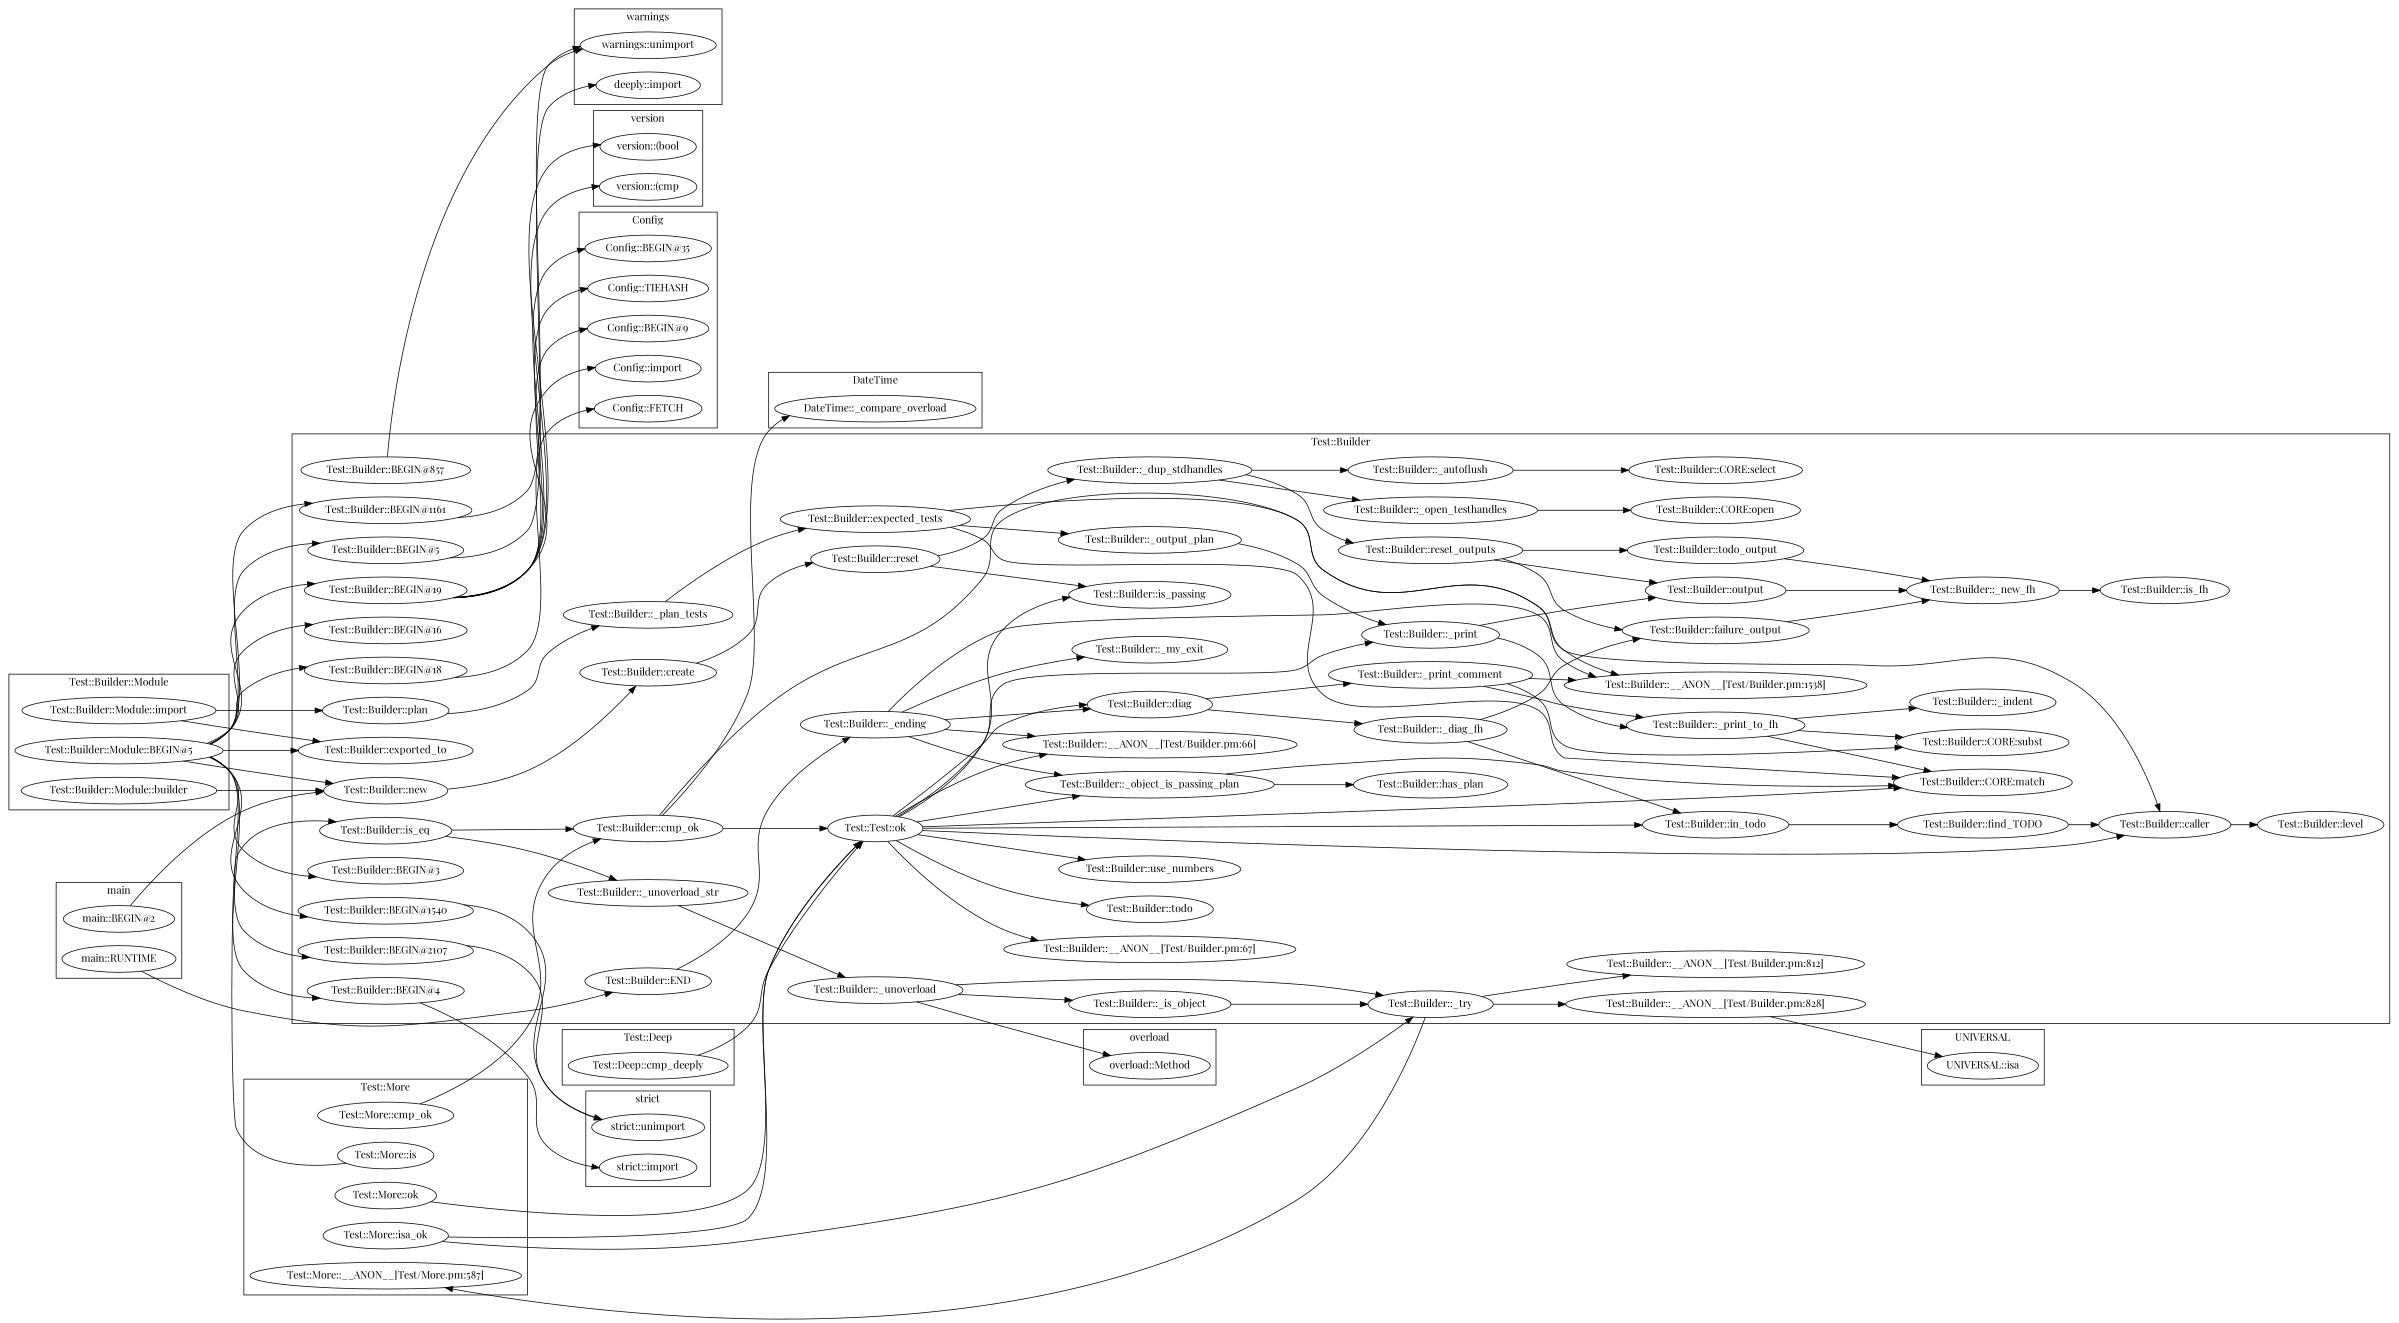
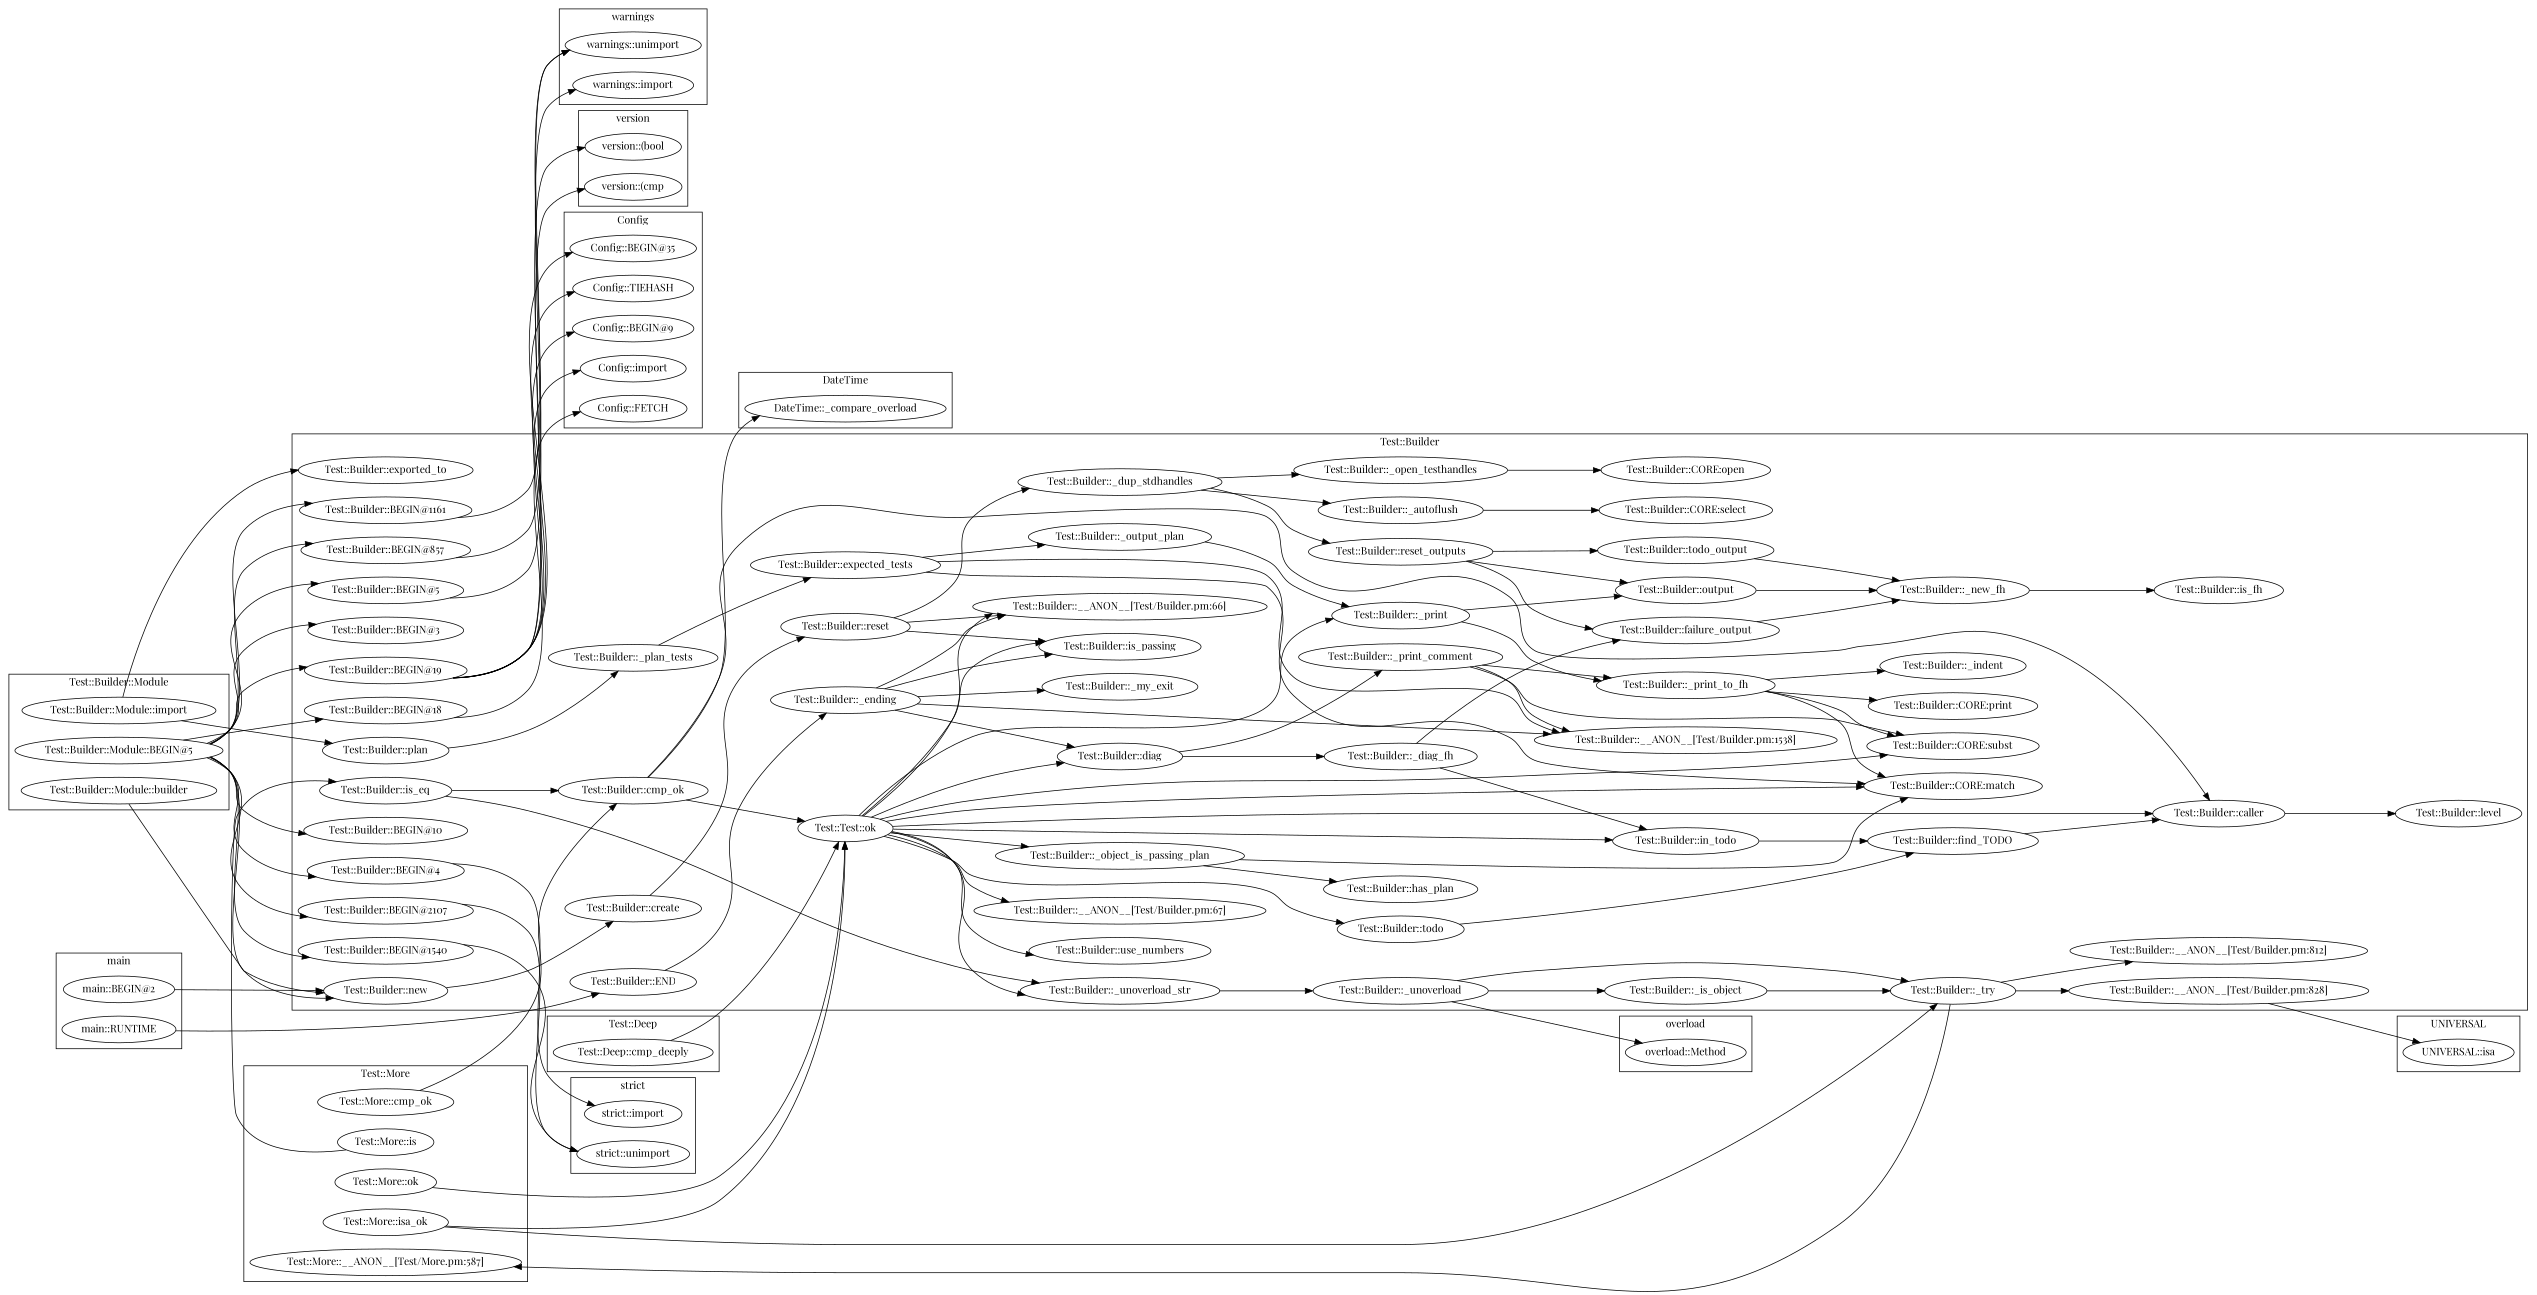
  digraph {
    fontname="Playfair Display"
    rankdir=LR
    node [fontname="Playfair Display"]
    edge [fontname="Playfair Display"]
    "Config::BEGIN@35"
    "Config::TIEHASH"
    "Config::BEGIN@9"
    "Config::import"
    "Config::FETCH"
    "warnings::unimport"
-   "warnings::import" [label="deeply::import"]
+   "warnings::import"
    "version::(bool"
    "version::(cmp"
    "Test::Builder::in_todo"
    "Test::Builder::use_numbers"
    "Test::Builder::failure_output"
    "Test::Builder::__ANON__[Test/Builder.pm:812]"
    "Test::Builder::__ANON__[Test/Builder.pm:67]"
    "Test::Builder::CORE:match"
    "Test::Builder::is_passing"
    "Test::Builder::BEGIN@1540"
    "Test::Builder::CORE:subst"
    "Test::Builder::is_eq"
    "Test::Builder::__ANON__[Test/Builder.pm:828]"
    "Test::Builder::BEGIN@3"
    "Test::Builder::reset_outputs"
    "Test::Builder::todo_output"
    "Test::Builder::create"
    "Test::Builder::CORE:select"
    "Test::Builder::_print"
    "Test::Builder::cmp_ok"
    "Test::Builder::_ending"
    "Test::Builder::_output_plan"
    "Test::Builder::new"
    "Test::Builder::_print_comment"
    "Test::Builder::diag"
    "Test::Builder::BEGIN@1161"
    "Test::Builder::_autoflush"
    "Test::Builder::_plan_tests"
    "Test::Builder::plan"
    n37 [label="Test::Builder::_object_is_passing_plan"]
    "Test::Builder::expected_tests"
    "Test::Builder::_open_testhandles"
    "Test::Builder::BEGIN@2107"
    "Test::Builder::todo"
    "Test::Builder::_dup_stdhandles"
    "Test::Builder::__ANON__[Test/Builder.pm:66]"
    "Test::Builder::BEGIN@4"
    "Test::Builder::caller"
    "Test::Builder::_indent"
    "Test::Builder::output"
    "Test::Builder::BEGIN@5"
-   "Test::Builder::BEGIN@10" [label="Test::Builder::BEGIN@16"]
+   "Test::Builder::BEGIN@10"
    "Test::Builder::__ANON__[Test/Builder.pm:1538]"
    "Test::Builder::reset"
    "Test::Builder::_try"
    "Test::Builder::_unoverload"
    "Test::Builder::level"
    "Test::Builder::BEGIN@19"
    "Test::Builder::is_fh"
+   "Test::Builder::CORE:print"
    "Test::Builder::BEGIN@857"
    "Test::Builder::find_TODO"
    "Test::Builder::_my_exit"
    "Test::Builder::_diag_fh"
    "Test::Builder::BEGIN@18"
    "Test::Builder::_print_to_fh"
    "Test::Builder::END"
    n65 [label="Test::Test::ok"]
    "Test::Builder::CORE:open"
    "Test::Builder::has_plan"
    "Test::Builder::_new_fh"
    "Test::Builder::_is_object"
    "Test::Builder::_unoverload_str"
    "Test::Builder::exported_to"
    "Test::More::isa_ok"
    "Test::More::is"
    "Test::More::cmp_ok"
    "Test::More::__ANON__[Test/More.pm:587]"
    "Test::More::ok"
    "UNIVERSAL::isa"
    "Test::Deep::cmp_deeply"
    "overload::Method"
    "strict::import"
    "strict::unimport"
    "DateTime::_compare_overload"
    "main::BEGIN@2"
    "main::RUNTIME"
    "Test::Builder::Module::builder"
    "Test::Builder::Module::BEGIN@5"
    "Test::Builder::Module::import"
    subgraph cluster_1 {
      label=Config
      "Config::BEGIN@35"
      "Config::TIEHASH"
      "Config::BEGIN@9"
      "Config::import"
      "Config::FETCH"
    }
    subgraph cluster_2 {
      label=warnings
      "warnings::unimport"
      "warnings::import"
    }
    subgraph cluster_3 {
      label=version
      "version::(bool"
      "version::(cmp"
    }
    subgraph cluster_4 {
      label="Test::Builder"
      "Test::Builder::in_todo"
      "Test::Builder::use_numbers"
      "Test::Builder::failure_output"
      "Test::Builder::__ANON__[Test/Builder.pm:812]"
      "Test::Builder::__ANON__[Test/Builder.pm:67]"
      "Test::Builder::CORE:match"
      "Test::Builder::is_passing"
      "Test::Builder::BEGIN@1540"
      "Test::Builder::CORE:subst"
      "Test::Builder::is_eq"
      "Test::Builder::__ANON__[Test/Builder.pm:828]"
      "Test::Builder::BEGIN@3"
      "Test::Builder::reset_outputs"
      "Test::Builder::todo_output"
      "Test::Builder::create"
      "Test::Builder::CORE:select"
      "Test::Builder::_print"
      "Test::Builder::cmp_ok"
      "Test::Builder::_ending"
      "Test::Builder::_output_plan"
      "Test::Builder::new"
      "Test::Builder::_print_comment"
      "Test::Builder::diag"
      "Test::Builder::BEGIN@1161"
      "Test::Builder::_autoflush"
      "Test::Builder::_plan_tests"
      "Test::Builder::plan"
      n37
      "Test::Builder::expected_tests"
      "Test::Builder::_open_testhandles"
      "Test::Builder::BEGIN@2107"
      "Test::Builder::todo"
      "Test::Builder::_dup_stdhandles"
      "Test::Builder::__ANON__[Test/Builder.pm:66]"
      "Test::Builder::BEGIN@4"
      "Test::Builder::caller"
      "Test::Builder::_indent"
      "Test::Builder::output"
      "Test::Builder::BEGIN@5"
      "Test::Builder::BEGIN@10"
      "Test::Builder::__ANON__[Test/Builder.pm:1538]"
      "Test::Builder::reset"
      "Test::Builder::_try"
      "Test::Builder::_unoverload"
      "Test::Builder::level"
      "Test::Builder::BEGIN@19"
      "Test::Builder::is_fh"
+     "Test::Builder::CORE:print"
      "Test::Builder::BEGIN@857"
      "Test::Builder::find_TODO"
      "Test::Builder::_my_exit"
      "Test::Builder::_diag_fh"
      "Test::Builder::BEGIN@18"
      "Test::Builder::_print_to_fh"
      "Test::Builder::END"
      n65
      "Test::Builder::CORE:open"
      "Test::Builder::has_plan"
      "Test::Builder::_new_fh"
      "Test::Builder::_is_object"
      "Test::Builder::_unoverload_str"
      "Test::Builder::exported_to"
    }
    subgraph cluster_5 {
      label="Test::More"
      "Test::More::isa_ok"
      "Test::More::is"
      "Test::More::cmp_ok"
      "Test::More::__ANON__[Test/More.pm:587]"
      "Test::More::ok"
    }
    subgraph cluster_6 {
      label=UNIVERSAL
      "UNIVERSAL::isa"
    }
    subgraph cluster_7 {
      label="Test::Deep"
      "Test::Deep::cmp_deeply"
    }
    subgraph cluster_8 {
      label=overload
      "overload::Method"
    }
    subgraph cluster_9 {
      label="strict"
      "strict::import"
      "strict::unimport"
    }
    subgraph cluster_10 {
      label=DateTime
      "DateTime::_compare_overload"
    }
    subgraph cluster_11 {
      label=main
      "main::BEGIN@2"
      "main::RUNTIME"
    }
    subgraph cluster_12 {
      label="Test::Builder::Module"
      "Test::Builder::Module::builder"
      "Test::Builder::Module::BEGIN@5"
      "Test::Builder::Module::import"
    }
    "Test::Builder::in_todo" -> "Test::Builder::find_TODO"
    "Test::Builder::failure_output" -> "Test::Builder::_new_fh"
    "Test::Builder::BEGIN@1540" -> "strict::unimport"
    "Test::Builder::is_eq" -> "Test::Builder::cmp_ok"
    "Test::Builder::is_eq" -> "Test::Builder::_unoverload_str"
    "Test::Builder::__ANON__[Test/Builder.pm:828]" -> "UNIVERSAL::isa"
    "Test::Builder::reset_outputs" -> "Test::Builder::failure_output"
    "Test::Builder::reset_outputs" -> "Test::Builder::todo_output"
    "Test::Builder::reset_outputs" -> "Test::Builder::output"
    "Test::Builder::todo_output" -> "Test::Builder::_new_fh"
    "Test::Builder::create" -> "Test::Builder::reset"
    "Test::Builder::_print" -> "Test::Builder::output"
    "Test::Builder::_print" -> "Test::Builder::_print_to_fh"
    "Test::Builder::cmp_ok" -> "Test::Builder::caller"
    "Test::Builder::cmp_ok" -> n65
    "Test::Builder::cmp_ok" -> "DateTime::_compare_overload"
-   "Test::Builder::_ending" -> n37
+   "Test::Builder::_ending" -> "Test::Builder::is_passing"
    "Test::Builder::_ending" -> "Test::Builder::diag"
    "Test::Builder::_ending" -> "Test::Builder::__ANON__[Test/Builder.pm:66]"
    "Test::Builder::_ending" -> "Test::Builder::__ANON__[Test/Builder.pm:1538]"
    "Test::Builder::_ending" -> "Test::Builder::_my_exit"
    "Test::Builder::_output_plan" -> "Test::Builder::_print"
    "Test::Builder::new" -> "Test::Builder::create"
    "Test::Builder::_print_comment" -> "Test::Builder::CORE:subst"
    "Test::Builder::_print_comment" -> "Test::Builder::__ANON__[Test/Builder.pm:1538]"
    "Test::Builder::_print_comment" -> "Test::Builder::_print_to_fh"
    "Test::Builder::diag" -> "Test::Builder::_print_comment"
    "Test::Builder::diag" -> "Test::Builder::_diag_fh"
    "Test::Builder::BEGIN@1161" -> "warnings::unimport"
    "Test::Builder::_autoflush" -> "Test::Builder::CORE:select"
    "Test::Builder::_plan_tests" -> "Test::Builder::expected_tests"
    "Test::Builder::plan" -> "Test::Builder::_plan_tests"
    n37 -> "Test::Builder::CORE:match"
    n37 -> "Test::Builder::has_plan"
    "Test::Builder::expected_tests" -> "Test::Builder::CORE:match"
    "Test::Builder::expected_tests" -> "Test::Builder::_output_plan"
    "Test::Builder::expected_tests" -> "Test::Builder::__ANON__[Test/Builder.pm:1538]"
    "Test::Builder::_open_testhandles" -> "Test::Builder::CORE:open"
    "Test::Builder::BEGIN@2107" -> "strict::unimport"
+   "Test::Builder::todo" -> "Test::Builder::find_TODO"
    "Test::Builder::_dup_stdhandles" -> "Test::Builder::reset_outputs"
    "Test::Builder::_dup_stdhandles" -> "Test::Builder::_autoflush"
    "Test::Builder::_dup_stdhandles" -> "Test::Builder::_open_testhandles"
    "Test::Builder::BEGIN@4" -> "strict::import"
    "Test::Builder::caller" -> "Test::Builder::level"
    "Test::Builder::output" -> "Test::Builder::_new_fh"
    "Test::Builder::BEGIN@5" -> "warnings::import"
    "Test::Builder::reset" -> "Test::Builder::is_passing"
    "Test::Builder::reset" -> "Test::Builder::_dup_stdhandles"
+   "Test::Builder::reset" -> "Test::Builder::__ANON__[Test/Builder.pm:66]"
    "Test::Builder::_try" -> "Test::Builder::__ANON__[Test/Builder.pm:812]"
    "Test::Builder::_try" -> "Test::Builder::__ANON__[Test/Builder.pm:828]"
    "Test::Builder::_try" -> "Test::More::__ANON__[Test/More.pm:587]"
    "Test::Builder::_unoverload" -> "Test::Builder::_try"
    "Test::Builder::_unoverload" -> "Test::Builder::_is_object"
    "Test::Builder::_unoverload" -> "overload::Method"
    "Test::Builder::BEGIN@19" -> "Config::BEGIN@35"
    "Test::Builder::BEGIN@19" -> "Config::TIEHASH"
    "Test::Builder::BEGIN@19" -> "Config::BEGIN@9"
    "Test::Builder::BEGIN@19" -> "Config::import"
    "Test::Builder::BEGIN@19" -> "version::(bool"
    "Test::Builder::BEGIN@19" -> "version::(cmp"
    "Test::Builder::BEGIN@857" -> "warnings::unimport"
    "Test::Builder::find_TODO" -> "Test::Builder::caller"
    "Test::Builder::_diag_fh" -> "Test::Builder::in_todo"
    "Test::Builder::_diag_fh" -> "Test::Builder::failure_output"
    "Test::Builder::BEGIN@18" -> "Config::FETCH"
    "Test::Builder::_print_to_fh" -> "Test::Builder::CORE:match"
    "Test::Builder::_print_to_fh" -> "Test::Builder::CORE:subst"
    "Test::Builder::_print_to_fh" -> "Test::Builder::_indent"
+   "Test::Builder::_print_to_fh" -> "Test::Builder::CORE:print"
    "Test::Builder::END" -> "Test::Builder::_ending"
    n65 -> "Test::Builder::in_todo"
    n65 -> "Test::Builder::use_numbers"
    n65 -> "Test::Builder::__ANON__[Test/Builder.pm:67]"
    n65 -> "Test::Builder::CORE:match"
    n65 -> "Test::Builder::is_passing"
+   n65 -> "Test::Builder::CORE:subst"
    n65 -> "Test::Builder::_print"
    n65 -> "Test::Builder::diag"
    n65 -> n37
    n65 -> "Test::Builder::todo"
    n65 -> "Test::Builder::__ANON__[Test/Builder.pm:66]"
    n65 -> "Test::Builder::caller"
+   n65 -> "Test::Builder::_unoverload_str"
    "Test::Builder::_new_fh" -> "Test::Builder::is_fh"
    "Test::Builder::_is_object" -> "Test::Builder::_try"
    "Test::Builder::_unoverload_str" -> "Test::Builder::_unoverload"
    "Test::More::isa_ok" -> "Test::Builder::_try"
    "Test::More::isa_ok" -> n65
    "Test::More::is" -> "Test::Builder::is_eq"
    "Test::More::cmp_ok" -> "Test::Builder::cmp_ok"
    "Test::More::ok" -> n65
    "Test::Deep::cmp_deeply" -> n65
    "main::BEGIN@2" -> "Test::Builder::new"
    "main::RUNTIME" -> "Test::Builder::END"
    "Test::Builder::Module::builder" -> "Test::Builder::new"
    "Test::Builder::Module::BEGIN@5" -> "Test::Builder::BEGIN@1540"
    "Test::Builder::Module::BEGIN@5" -> "Test::Builder::BEGIN@3"
    "Test::Builder::Module::BEGIN@5" -> "Test::Builder::new"
    "Test::Builder::Module::BEGIN@5" -> "Test::Builder::BEGIN@1161"
    "Test::Builder::Module::BEGIN@5" -> "Test::Builder::BEGIN@2107"
    "Test::Builder::Module::BEGIN@5" -> "Test::Builder::BEGIN@4"
    "Test::Builder::Module::BEGIN@5" -> "Test::Builder::BEGIN@5"
    "Test::Builder::Module::BEGIN@5" -> "Test::Builder::BEGIN@10"
    "Test::Builder::Module::BEGIN@5" -> "Test::Builder::BEGIN@19"
-   "Test::Builder::Module::BEGIN@5" -> "Test::Builder::exported_to"
+   "Test::Builder::Module::BEGIN@5" -> "Test::Builder::BEGIN@857"
    "Test::Builder::Module::BEGIN@5" -> "Test::Builder::BEGIN@18"
    "Test::Builder::Module::import" -> "Test::Builder::plan"
    "Test::Builder::Module::import" -> "Test::Builder::exported_to"
  }
